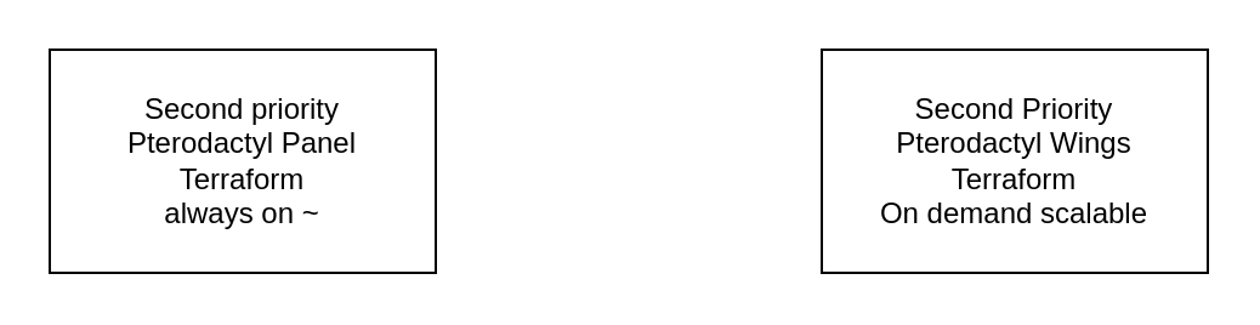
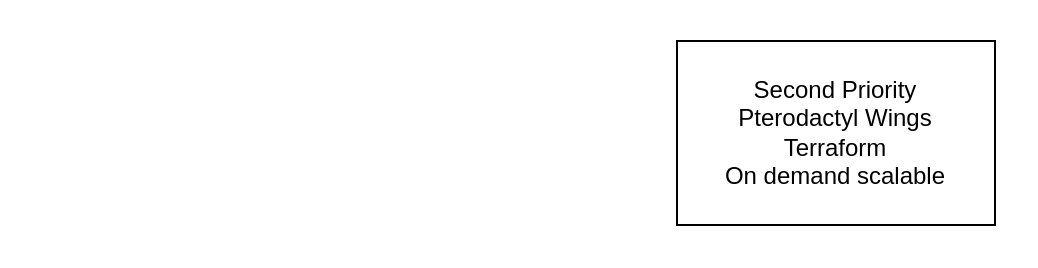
  <mxCell id="0" />
  <mxCell id="1" parent="0" />
- <mxCell id="2" value="Second priority&lt;br&gt;Pterodactyl Panel&lt;br&gt;Terraform&lt;br&gt;always on ~" style="rounded=0;whiteSpace=wrap;html=1;" parent="1" vertex="1"><mxGeometry x="20" y="20" width="159" height="92" as="geometry" /></mxCell>
  <mxCell id="3" value="Second Priority&lt;br&gt;Pterodactyl Wings&lt;br&gt;Terraform&lt;br&gt;On demand scalable" style="rounded=0;whiteSpace=wrap;html=1;" vertex="1" parent="1"><mxGeometry x="338" y="20" width="159" height="92" as="geometry" /></mxCell>
